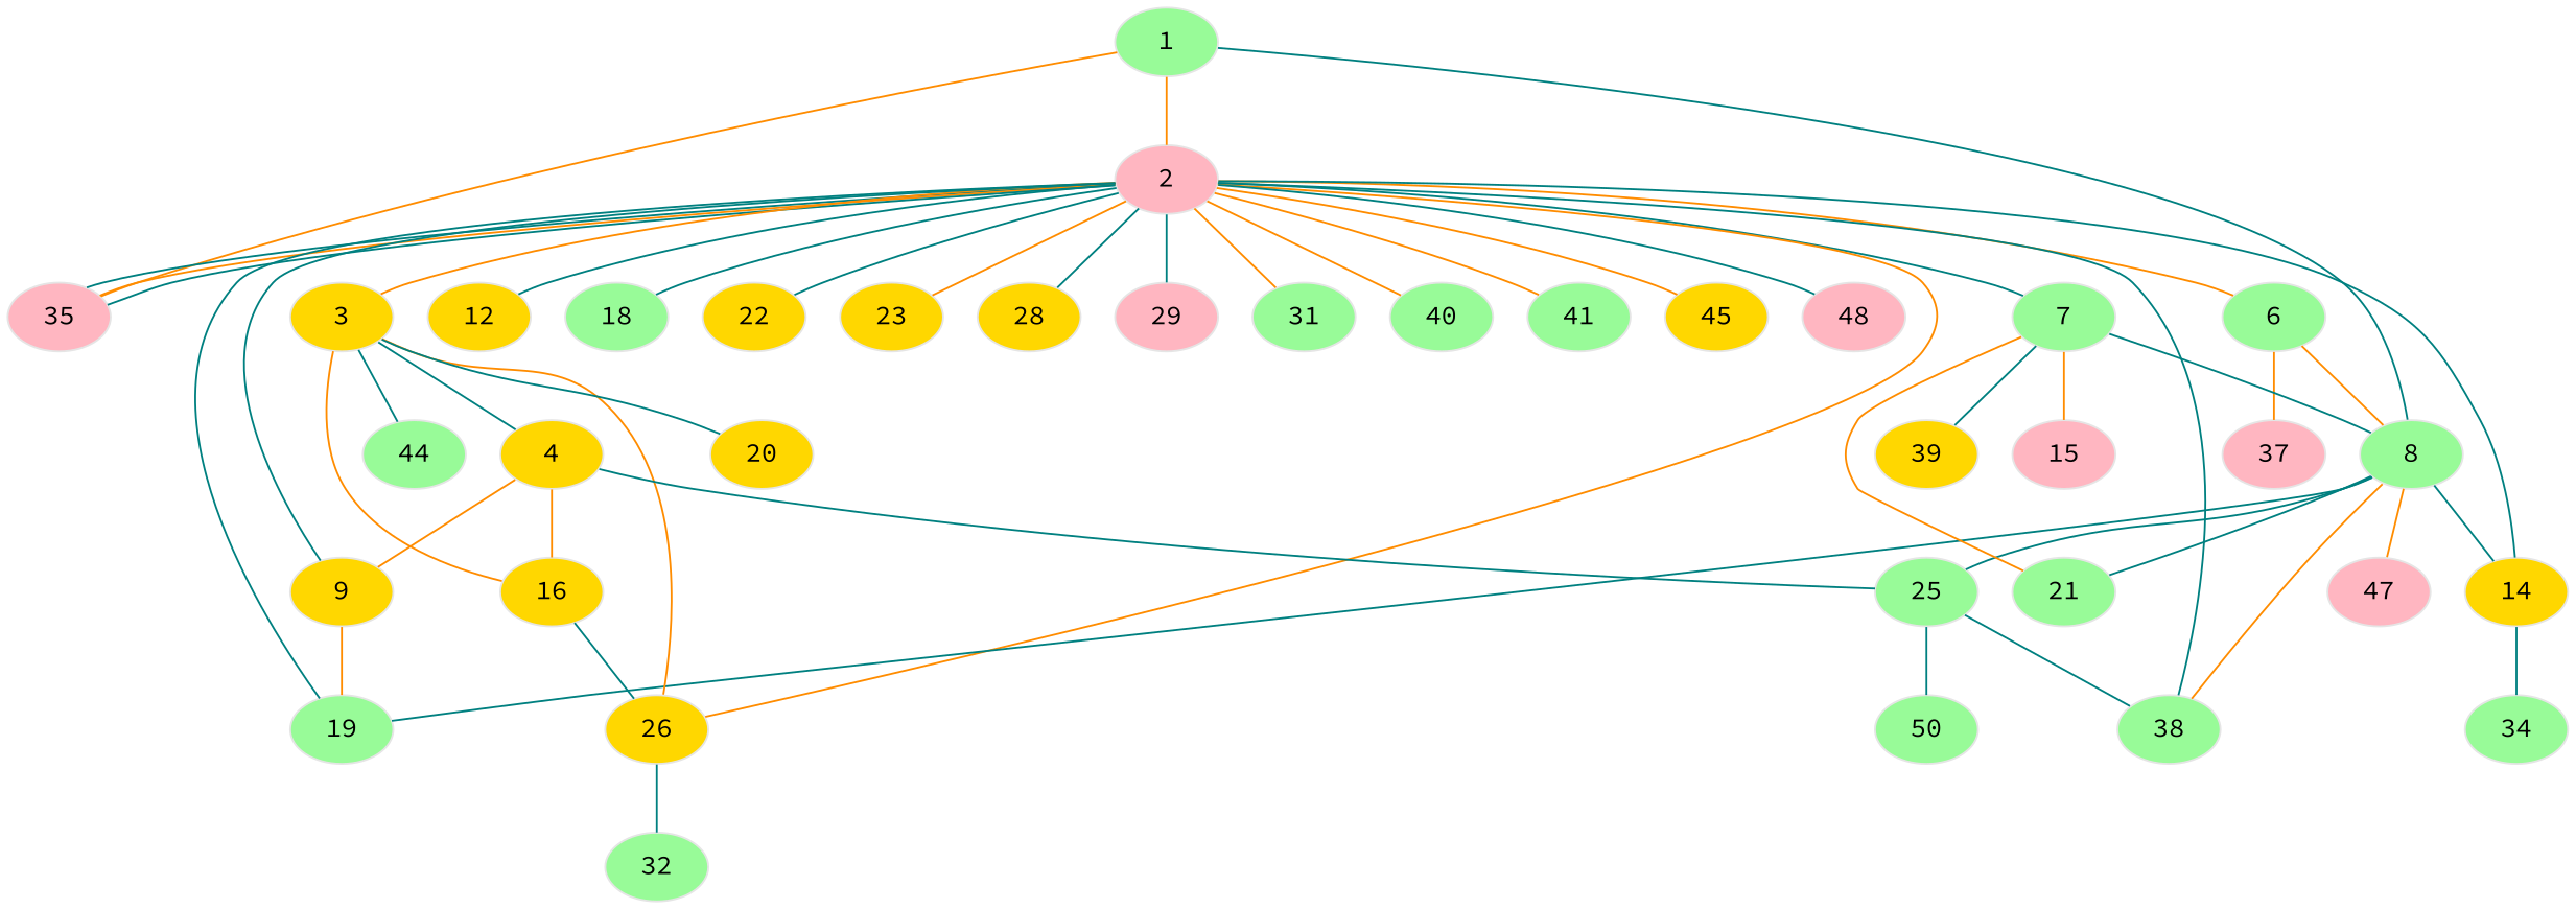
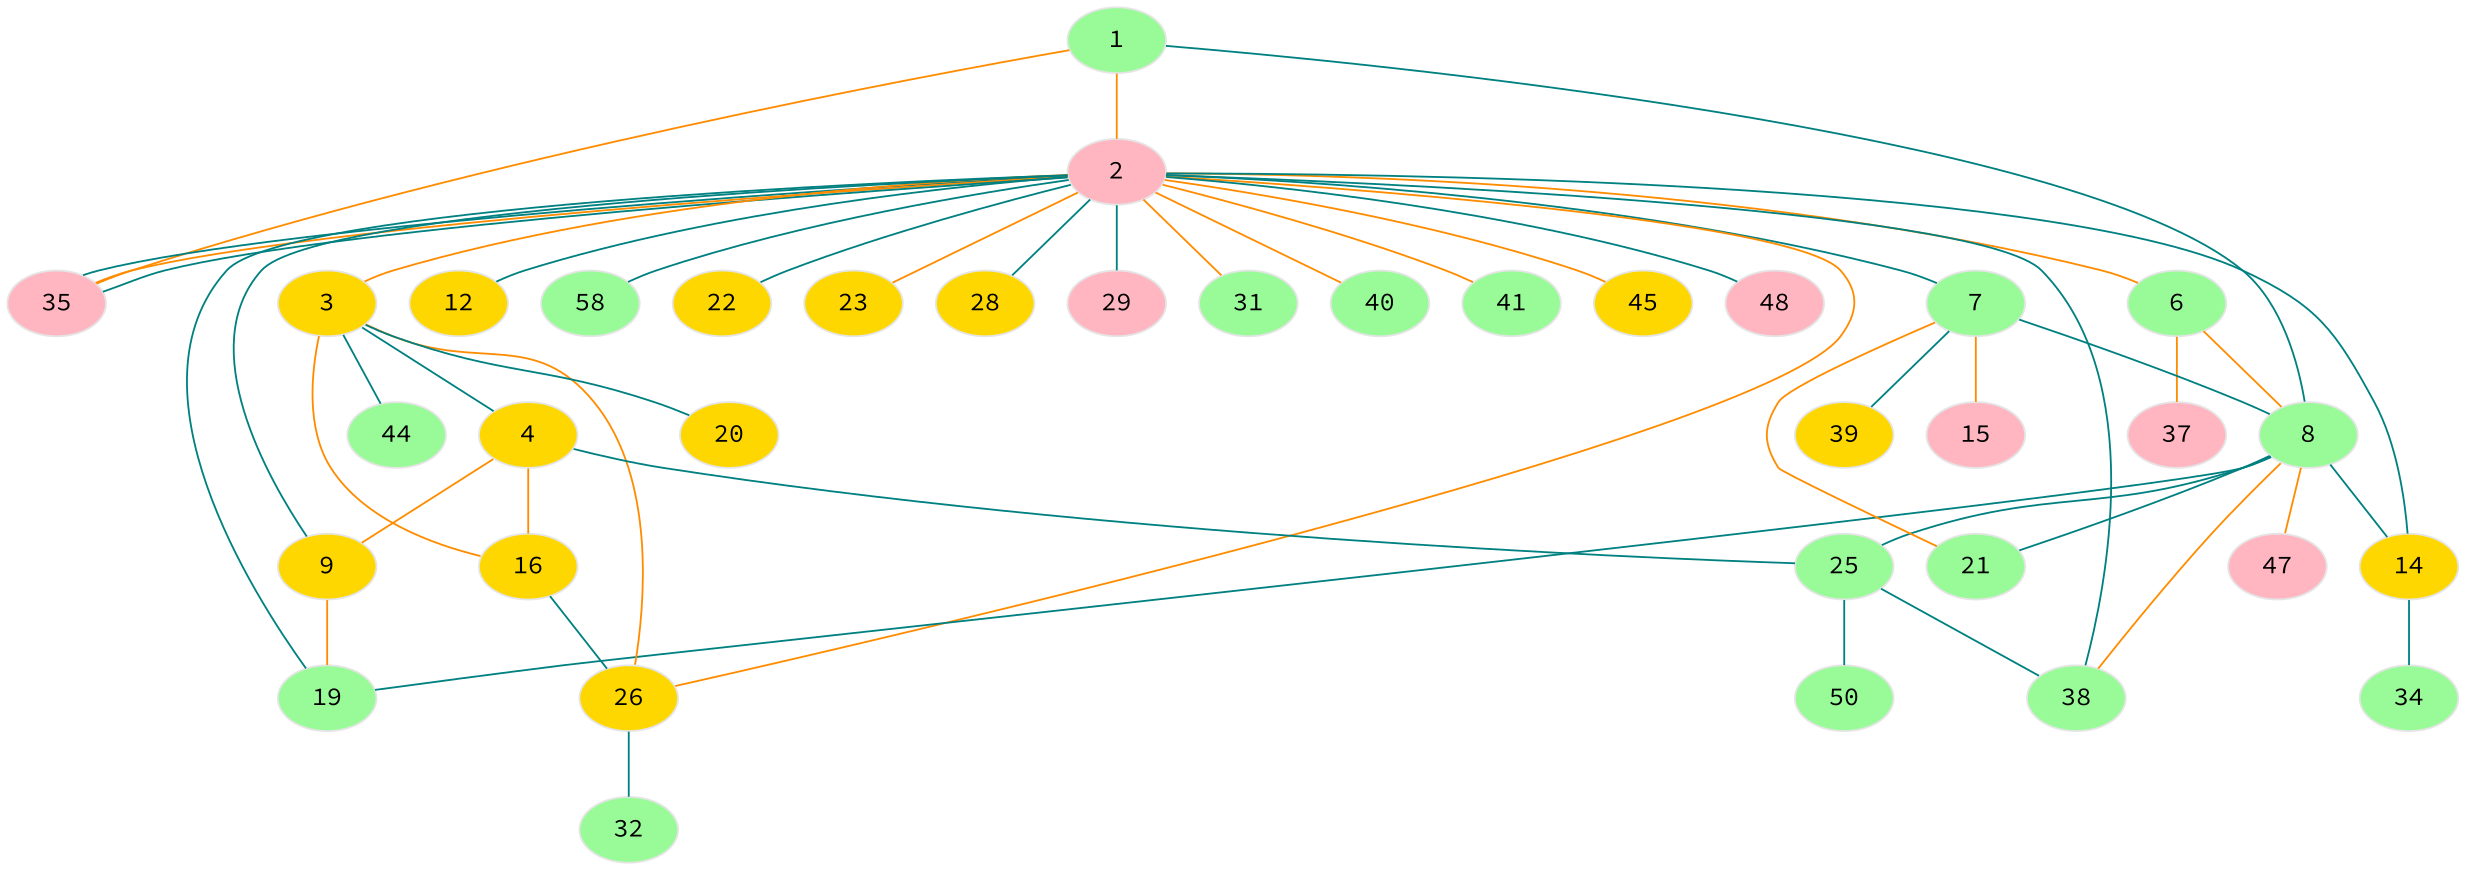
  graph {
    fontname="Source Code Pro"
    node [color=gray90 fillcolor=palegreen fontname="Source Code Pro" style=filled]
    edge [color=teal fontname="Source Code Pro"]
    1 [super="+11"]
    2 [fillcolor=lightpink super="+10"]
    8 [super="+27"]
    35 [fillcolor=lightpink]
    3 [fillcolor=gold super="+43"]
    6 [super="+24"]
    7 [super="+13"]
    9 [fillcolor=gold super="+33"]
    12 [fillcolor=gold]
    14 [fillcolor=gold super="+30"]
-   18
+   18 [label=58]
    19 [super="+49"]
    22 [fillcolor=gold]
    23 [fillcolor=gold]
    26 [fillcolor=gold super="+36"]
    28 [fillcolor=gold]
    29 [fillcolor=lightpink]
    31
    38 [super="+42"]
    40
    41
    45 [fillcolor=gold]
    48 [fillcolor=lightpink]
    25 [super="+46"]
    21
    47 [fillcolor=lightpink]
    4 [fillcolor=gold super="+5"]
    16 [fillcolor=gold super="+17"]
    20 [fillcolor=gold]
    44
    37 [fillcolor=lightpink]
    15 [fillcolor=lightpink]
    39 [fillcolor=gold]
    34
    32
    50
    1 -- 2 [color=darkorange]
    1 -- 8
    1 -- 35 [color=darkorange]
    2 -- 35
    2 -- 35 [color=darkorange]
    2 -- 35
    2 -- 3 [color=darkorange]
    2 -- 6 [color=darkorange weight=2]
    2 -- 7
    2 -- 9
    2 -- 12
    2 -- 14
    2 -- 18
    2 -- 19
    2 -- 22
    2 -- 23 [color=darkorange]
    2 -- 26 [color=darkorange]
    2 -- 28
    2 -- 29
    2 -- 31 [color=darkorange]
    2 -- 38
    2 -- 40 [color=darkorange]
    2 -- 41 [color=darkorange]
    2 -- 45 [color=darkorange]
    2 -- 48
    8 -- 14
    8 -- 19
    8 -- 38 [color=darkorange]
    8 -- 25
    8 -- 21
    8 -- 47 [color=darkorange]
    3 -- 26 [color=darkorange]
    3 -- 4
    3 -- 16 [color=darkorange]
    3 -- 20
    3 -- 44
    6 -- 8 [color=darkorange weight=2]
    6 -- 37 [color=darkorange]
    7 -- 8 [weight=2]
    7 -- 21 [color=darkorange]
    7 -- 15 [color=darkorange]
    7 -- 39
    9 -- 19 [color=darkorange]
    14 -- 34
    26 -- 32
    25 -- 38
    25 -- 50
    4 -- 9 [color=darkorange]
    4 -- 25
    4 -- 16 [color=darkorange]
    16 -- 26
  }
